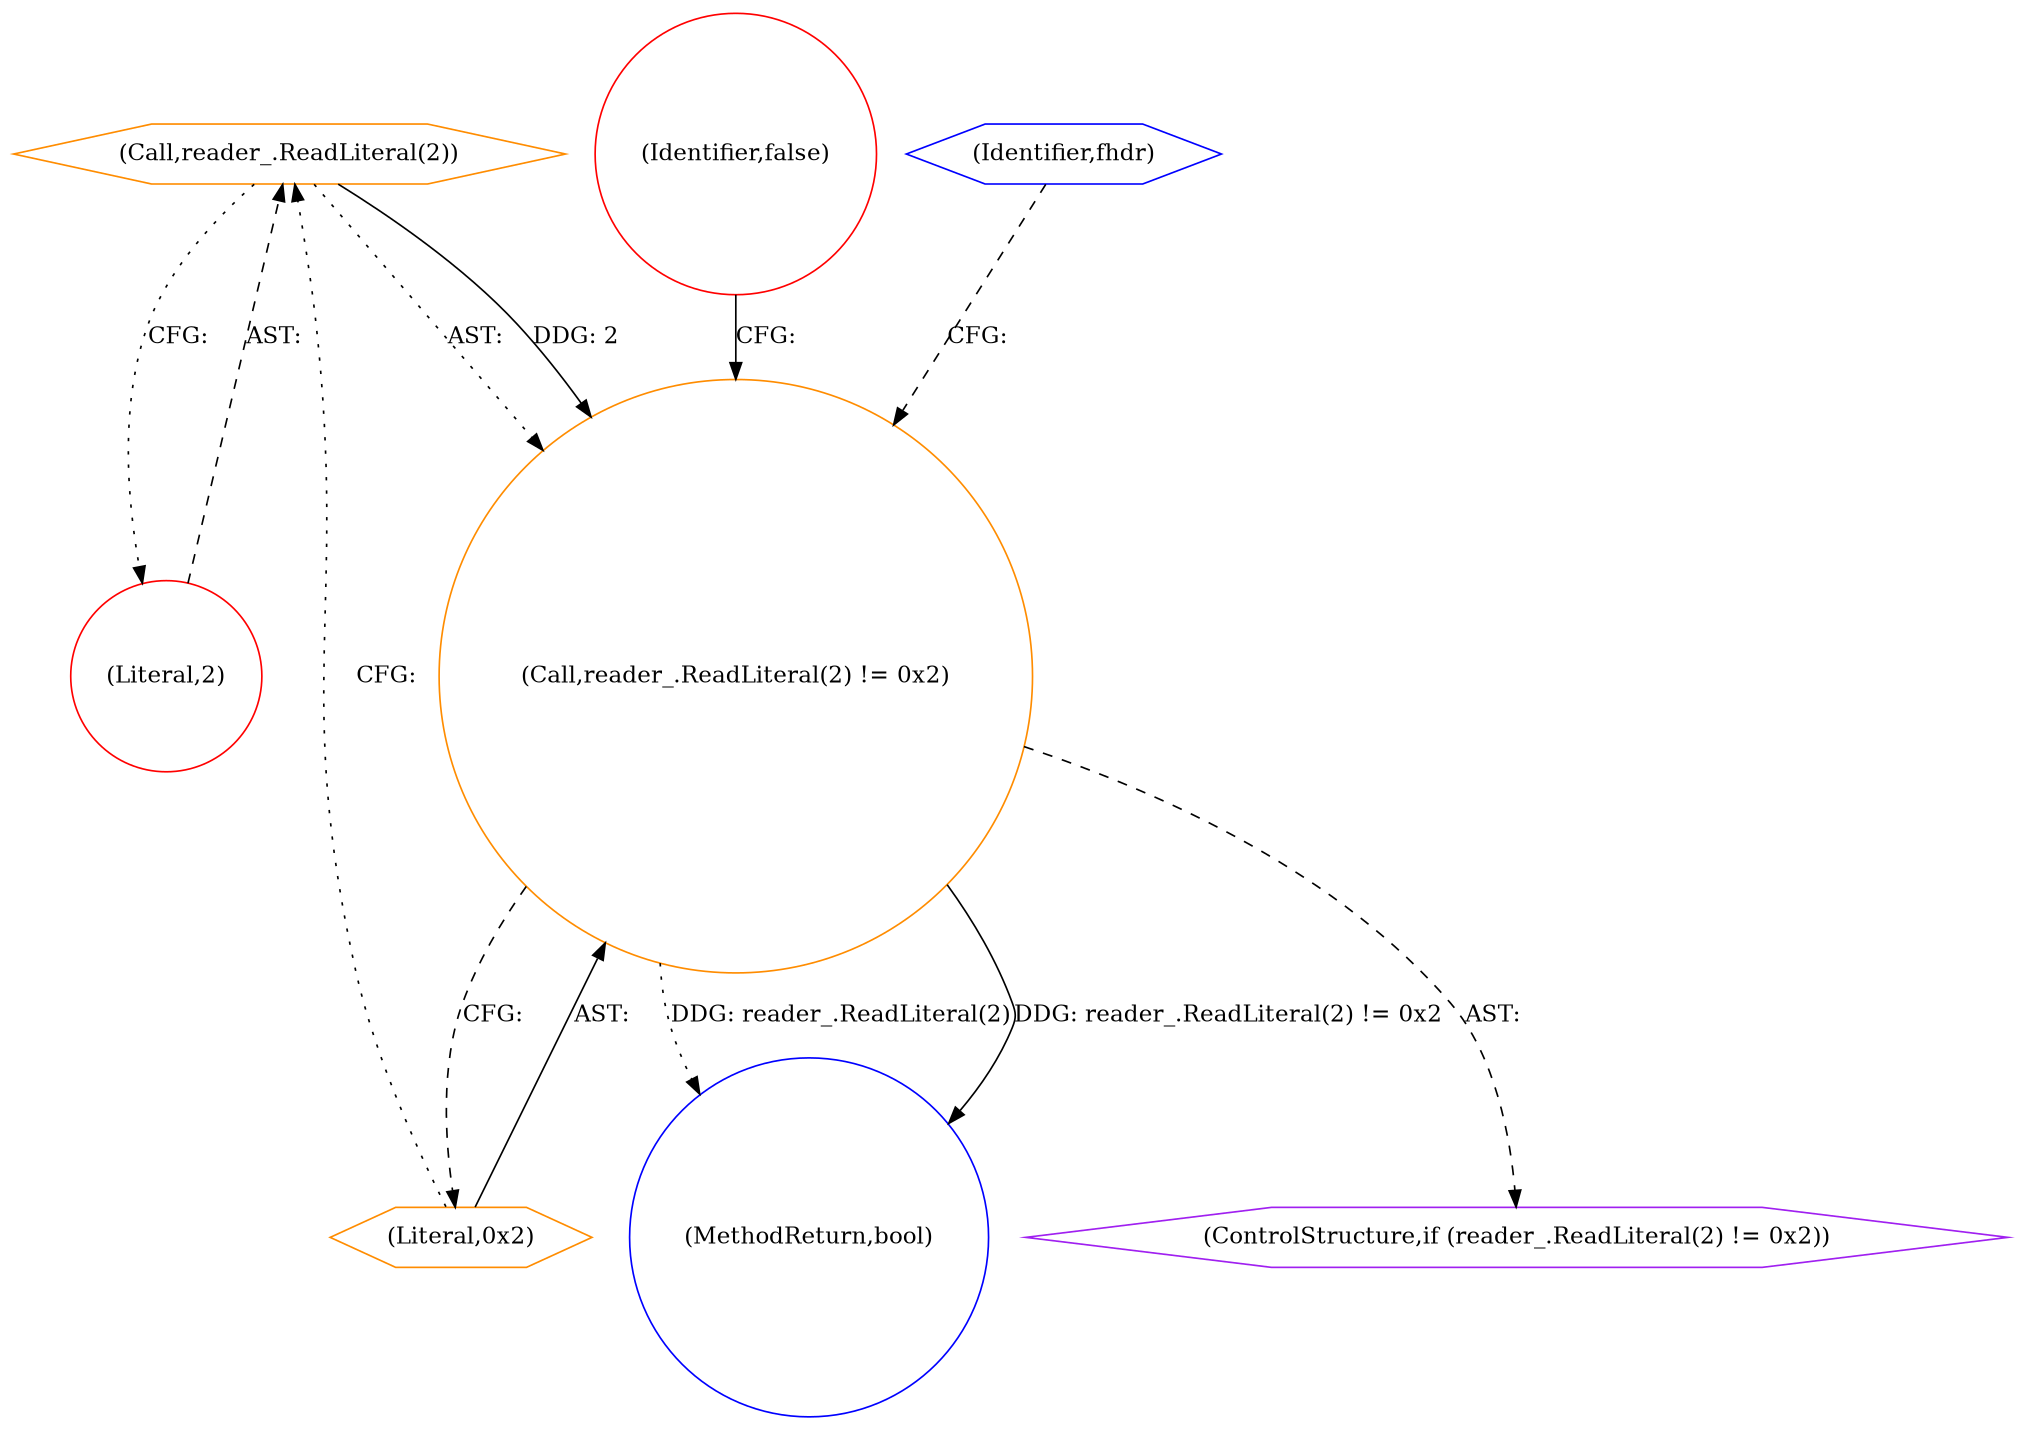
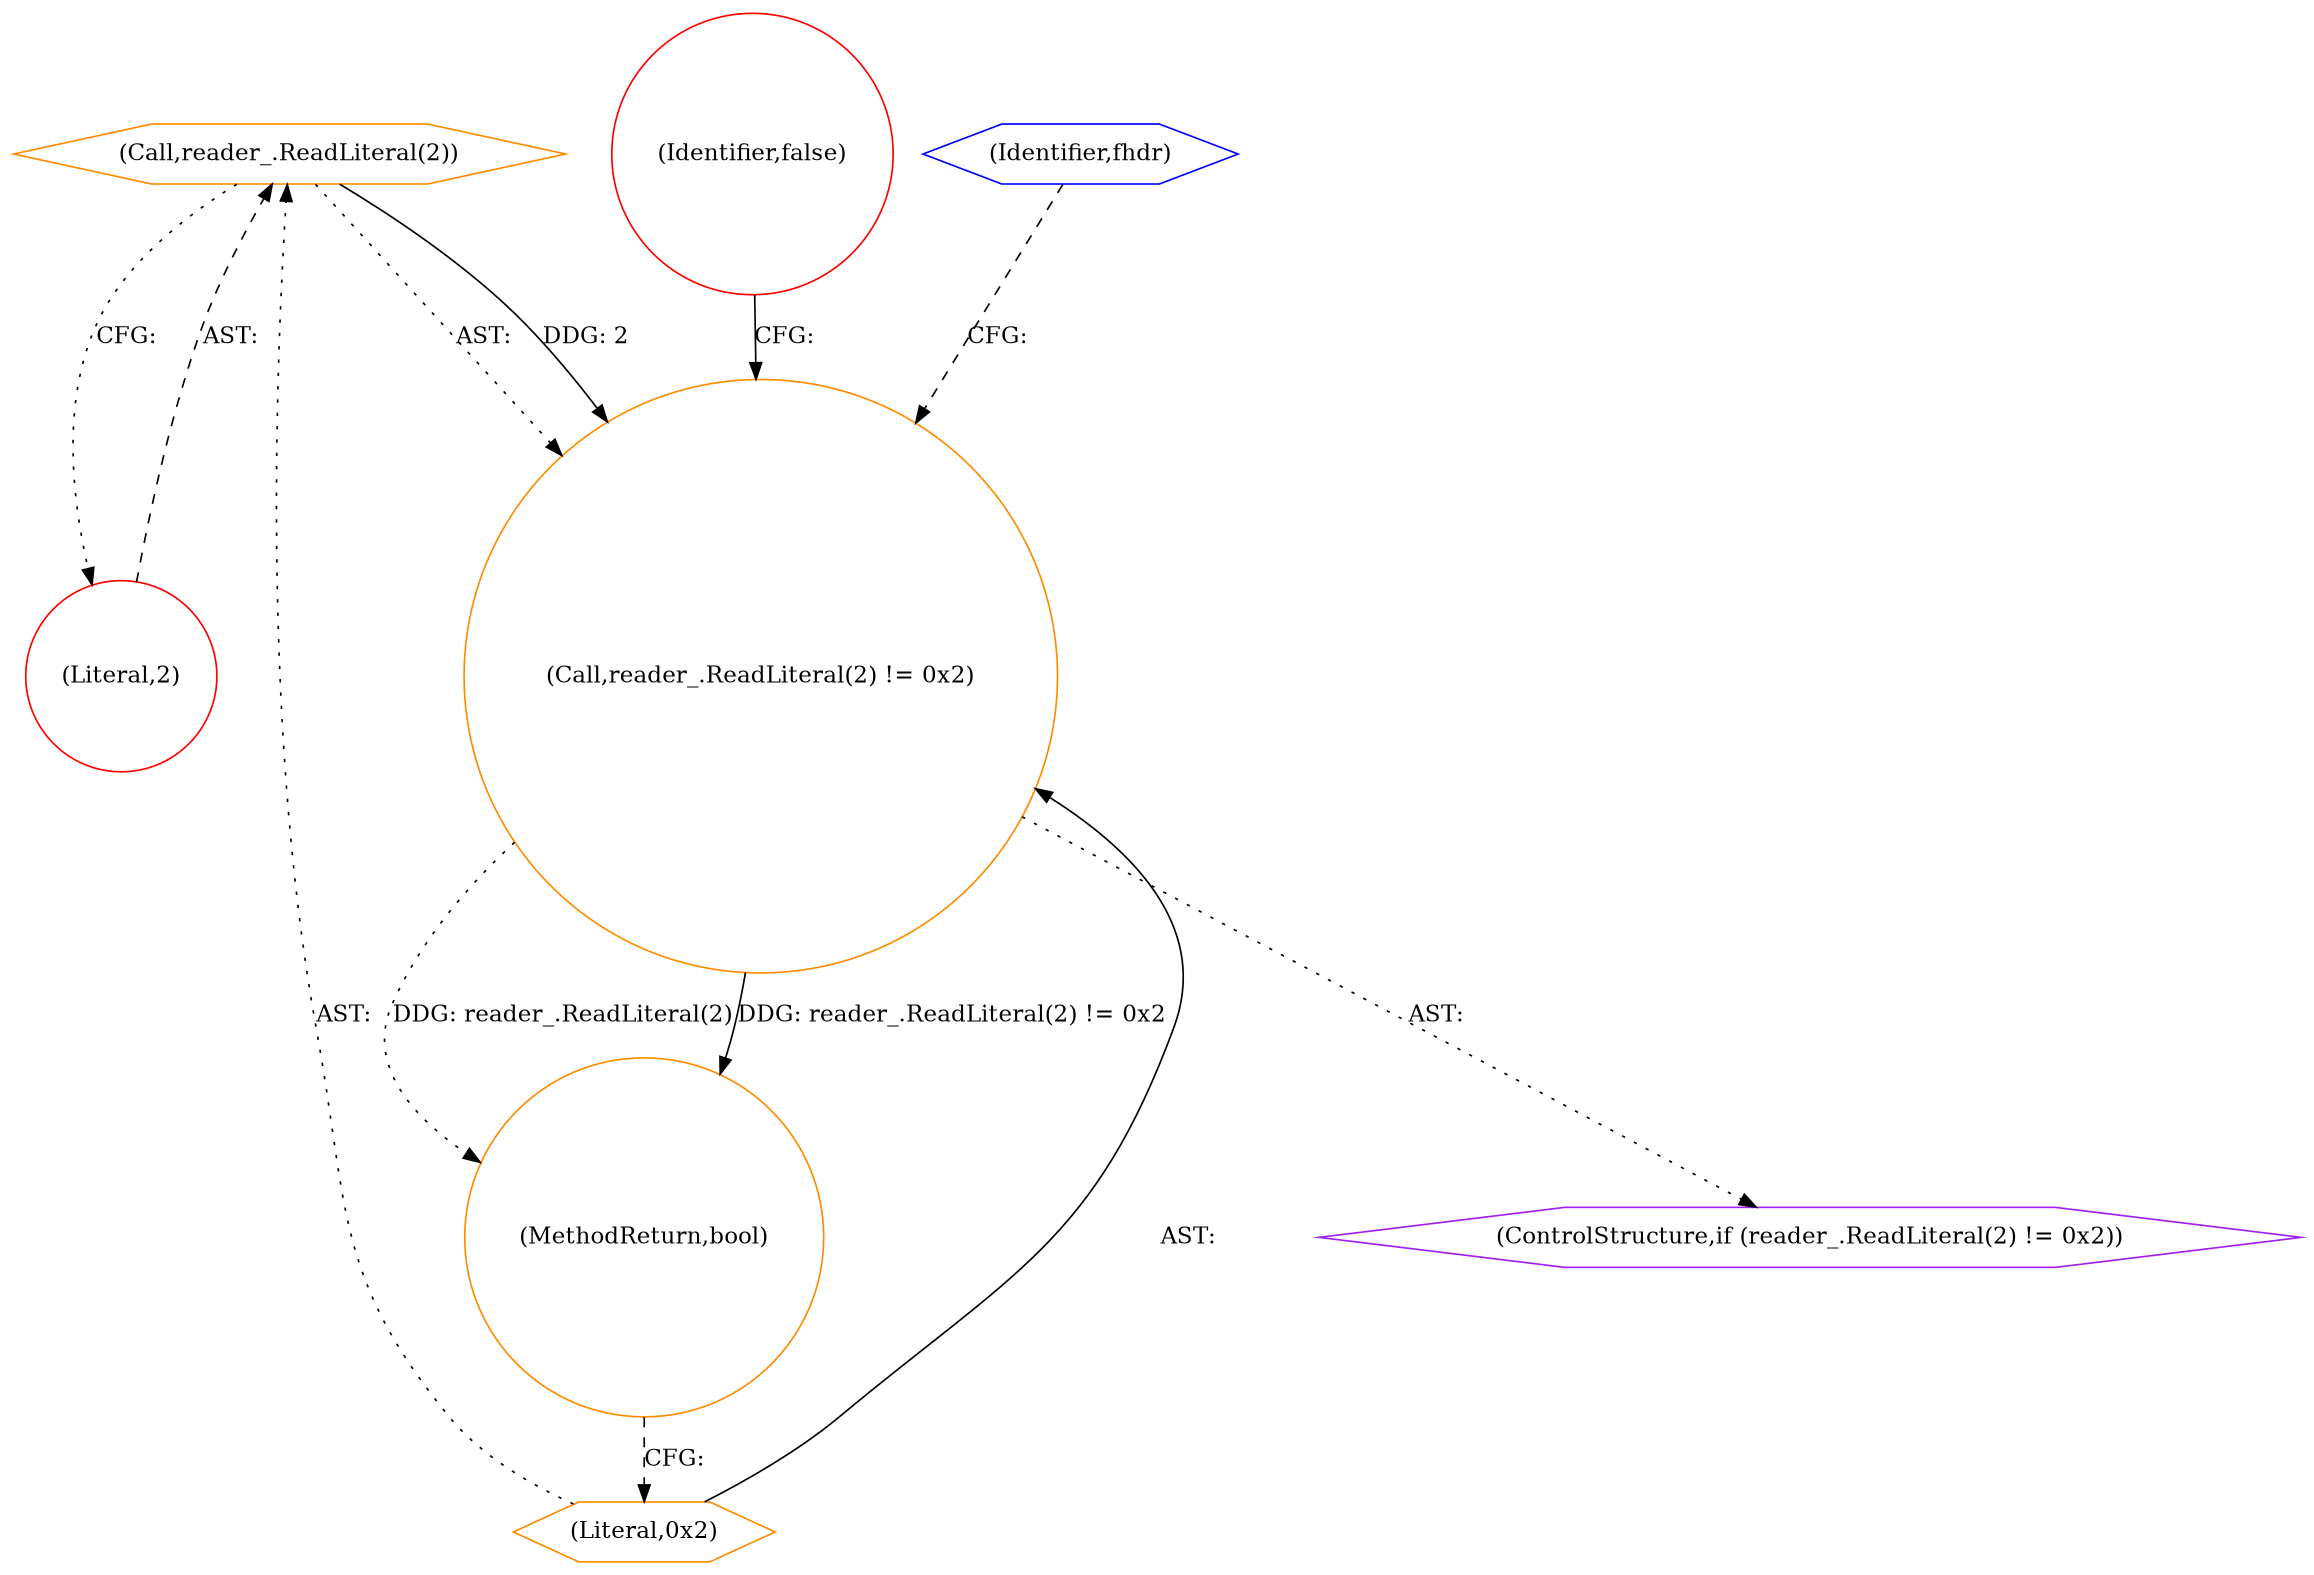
  digraph {
    node [color=darkorange shape=hexagon]
    edge [style=dotted]
    n1 [label="(Call,reader_.ReadLiteral(2))"]
    n2 [label="(Call,reader_.ReadLiteral(2) != 0x2)" shape=circle]
    n3 [color=red label="(Literal,2)" shape=circle]
    n4 [color=purple label="(ControlStructure,if (reader_.ReadLiteral(2) != 0x2))"]
    n5 [label="(Literal,0x2)"]
-   n6 [color=blue label="(MethodReturn,bool)" shape=circle]
+   n6 [label="(MethodReturn,bool)" shape=circle]
    n7 [color=red label="(Identifier,false)" shape=circle]
    n8 [color=blue label="(Identifier,fhdr)"]
    n1 -> n2 [label="AST: "]
    n1 -> n2 [label="DDG: 2" style=solid]
    n1 -> n3 [label="CFG: "]
-   n2 -> n4 [label="AST: " style=dashed]
-   n2 -> n5 [label="CFG: " style=dashed]
+   n2 -> n4 [label="AST: "]
+   n6 -> n5 [label="CFG: " style=dashed]
    n2 -> n6 [label="DDG: reader_.ReadLiteral(2)"]
    n2 -> n6 [label="DDG: reader_.ReadLiteral(2) != 0x2" style=solid]
    n3 -> n1 [label="AST: " style=dashed]
-   n5 -> n1 [label="CFG: "]
+   n5 -> n1 [label="AST: "]
    n5 -> n2 [label="AST: " style=solid]
    n7 -> n2 [label="CFG: " style=solid]
    n8 -> n2 [label="CFG: " style=dashed]
  }
